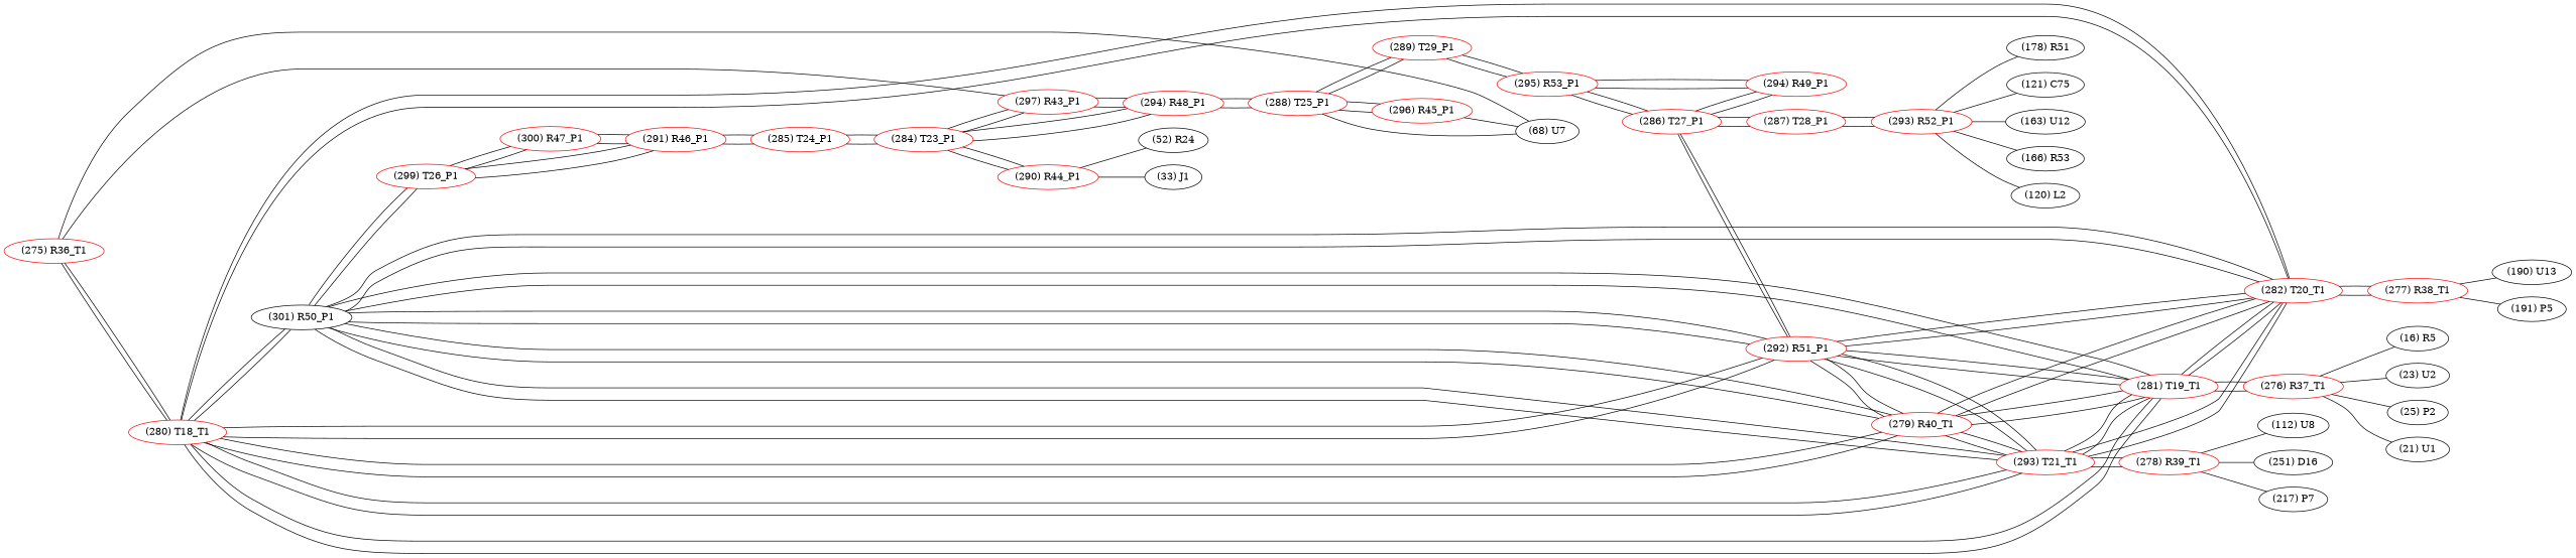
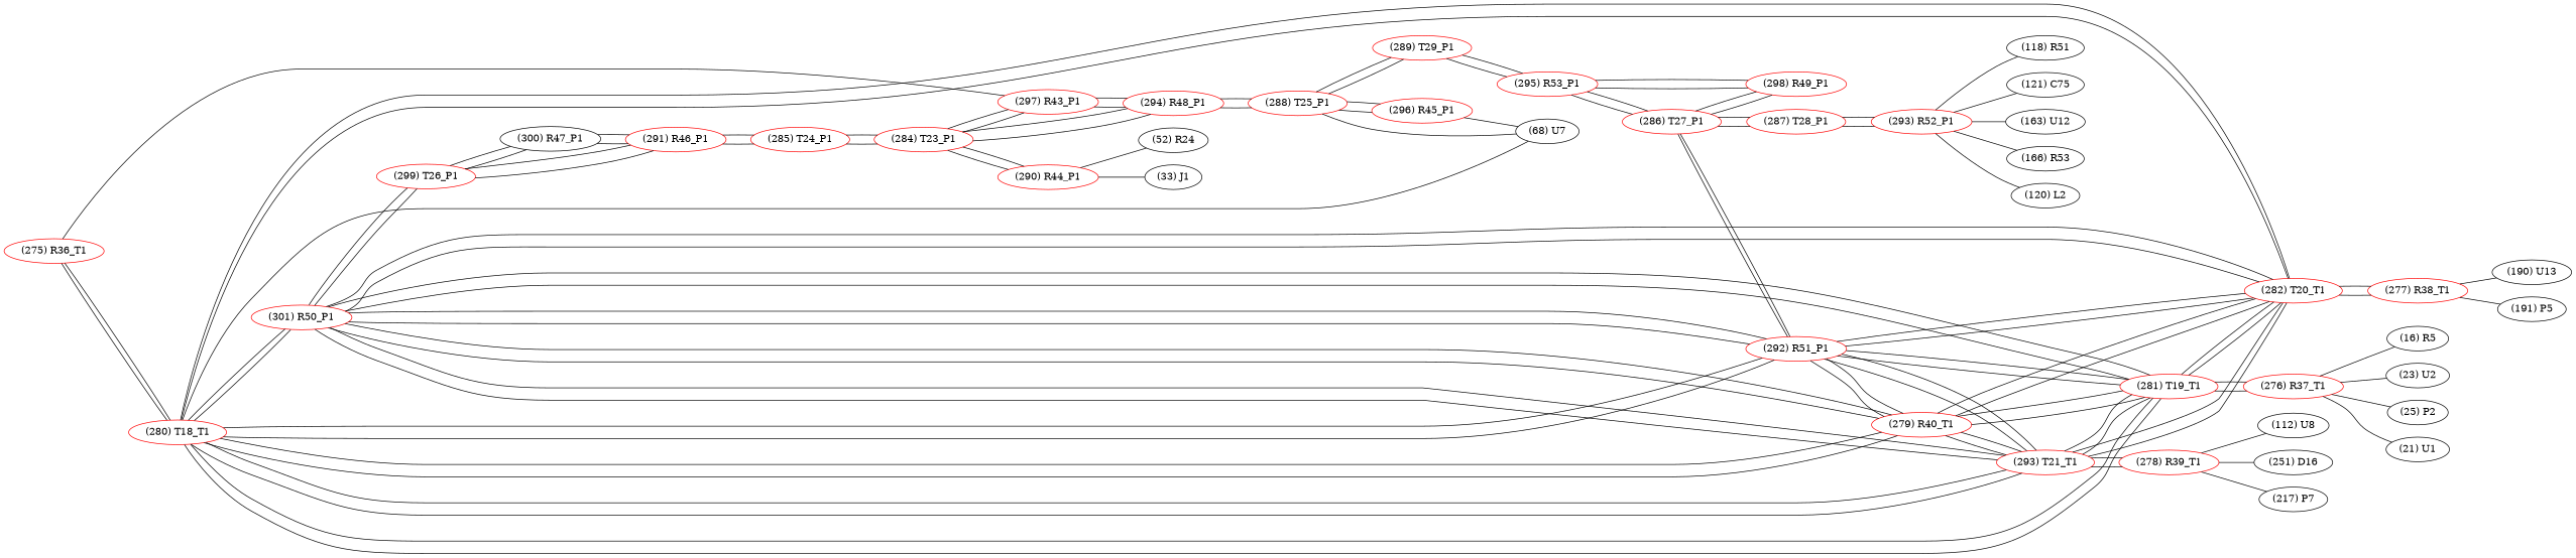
  graph {
    rankdir=LR
    node [color=red]
    n1 [label="(275) R36_T1"]
    n2 [label="(68) U7" color=""]
    n3 [label="(280) T18_T1"]
    n4 [label="(297) R43_P1"]
    n5 [label="(33) J1" color=""]
    n6 [label="(281) T19_T1"]
    n7 [label="(282) T20_T1"]
    n8 [label="(293) T21_T1"]
    n9 [label="(279) R40_T1"]
    n10 [label="(292) R51_P1"]
-   n11 [color=black label="(301) R50_P1"]
+   n11 [label="(301) R50_P1"]
    n12 [label="(276) R37_T1"]
    n13 [label="(277) R38_T1"]
    n14 [label="(278) R39_T1"]
    n15 [label="(286) T27_P1"]
    n16 [label="(299) T26_P1"]
    n17 [label="(23) U2" color=""]
    n18 [label="(25) P2" color=""]
    n19 [label="(21) U1" color=""]
    n20 [label="(16) R5" color=""]
    n21 [label="(190) U13" color=""]
    n22 [label="(191) P5" color=""]
    n23 [label="(217) P7" color=""]
    n24 [label="(112) U8" color=""]
    n25 [label="(251) D16" color=""]
    n26 [label="(287) T28_P1"]
    n27 [label="(295) R53_P1"]
-   n28 [label="(294) R49_P1"]
+   n28 [label="(298) R49_P1"]
    n29 [label="(291) R46_P1"]
-   n30 [label="(300) R47_P1"]
+   n30 [color=black label="(300) R47_P1"]
    n31 [label="(284) T23_P1"]
    n32 [label="(294) R48_P1"]
    n33 [label="(285) T24_P1"]
    n34 [label="(290) R44_P1"]
    n35 [label="(288) T25_P1"]
    n36 [label="(52) R24" color=""]
    n37 [label="(289) T29_P1"]
    n38 [label="(296) R45_P1"]
    n39 [label="(293) R52_P1"]
    n40 [label="(120) L2" color=""]
-   n41 [label="(178) R51" color=""]
+   n41 [label="(118) R51" color=""]
    n42 [label="(121) C75" color=""]
    n43 [label="(163) U12" color=""]
    n44 [label="(166) R53" color=""]
-   n1 -- n2
+   n3 -- n2
    n1 -- n3
    n1 -- n4
    n3 -- n1
    n3 -- n6
    n3 -- n7
    n3 -- n8
    n3 -- n9
    n3 -- n10
    n3 -- n11
    n4 -- n31
    n4 -- n32
    n6 -- n3
    n6 -- n7
    n6 -- n8
    n6 -- n9
    n6 -- n10
    n6 -- n11
    n6 -- n12
    n7 -- n3
    n7 -- n6
    n7 -- n8
    n7 -- n9
    n7 -- n10
    n7 -- n11
    n7 -- n13
    n8 -- n3
    n8 -- n6
    n8 -- n7
    n8 -- n9
    n8 -- n10
    n8 -- n11
    n8 -- n14
    n9 -- n3
    n9 -- n6
    n9 -- n7
    n9 -- n8
    n9 -- n10
    n9 -- n11
    n10 -- n3
    n10 -- n6
    n10 -- n7
    n10 -- n8
    n10 -- n9
    n10 -- n11
    n10 -- n15
    n11 -- n3
    n11 -- n6
    n11 -- n7
    n11 -- n8
    n11 -- n9
    n11 -- n10
    n11 -- n16
    n12 -- n6
    n12 -- n17
    n12 -- n18
    n12 -- n19
    n12 -- n20
    n13 -- n7
    n13 -- n21
    n13 -- n22
    n14 -- n8
    n14 -- n23
    n14 -- n24
    n14 -- n25
    n15 -- n10
    n15 -- n26
    n15 -- n27
    n15 -- n28
    n16 -- n11
    n16 -- n29
    n16 -- n30
    n26 -- n15
    n26 -- n39
    n27 -- n15
    n27 -- n28
    n27 -- n37
    n28 -- n15
    n28 -- n27
    n29 -- n16
    n29 -- n30
    n29 -- n33
    n30 -- n16
    n30 -- n29
    n31 -- n4
    n31 -- n32
    n31 -- n33
    n31 -- n34
    n32 -- n4
    n32 -- n31
    n32 -- n35
    n33 -- n29
    n33 -- n31
    n34 -- n5
    n34 -- n31
    n34 -- n36
    n35 -- n2
    n35 -- n32
    n35 -- n37
    n35 -- n38
    n37 -- n27
    n37 -- n35
    n38 -- n2
    n38 -- n35
    n39 -- n26
    n39 -- n40
    n39 -- n41
    n39 -- n42
    n39 -- n43
    n39 -- n44
  }
